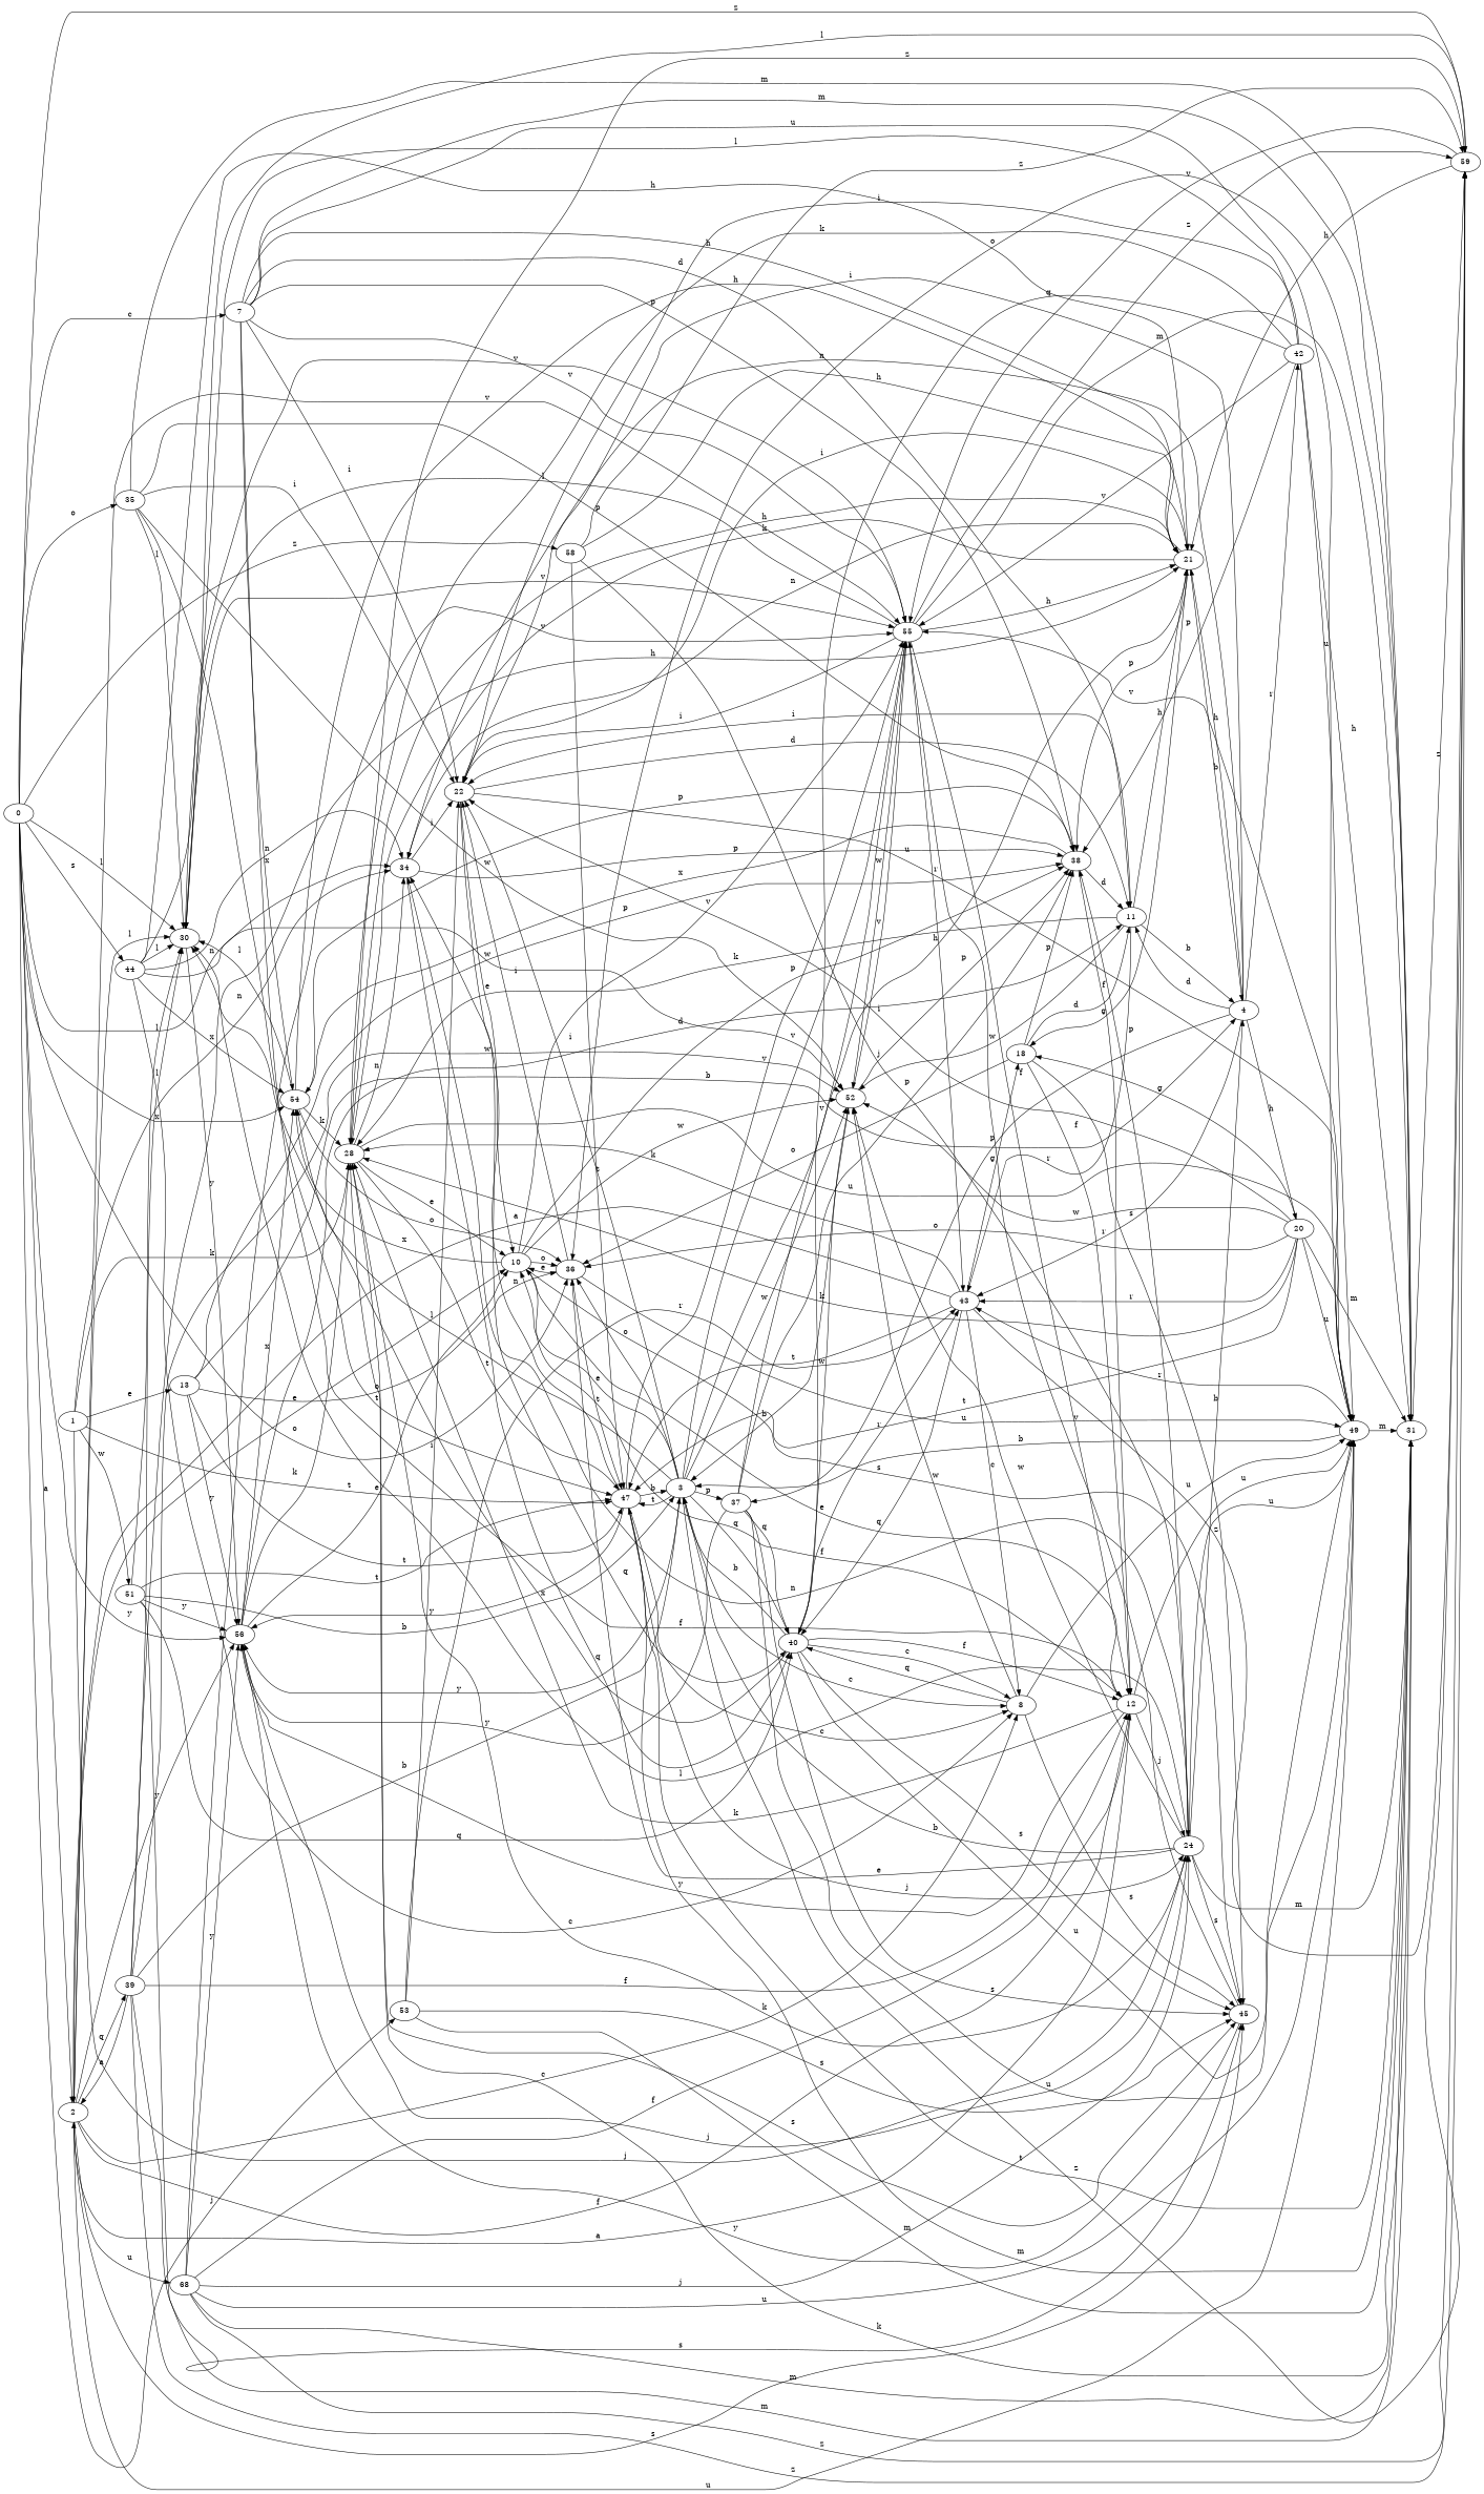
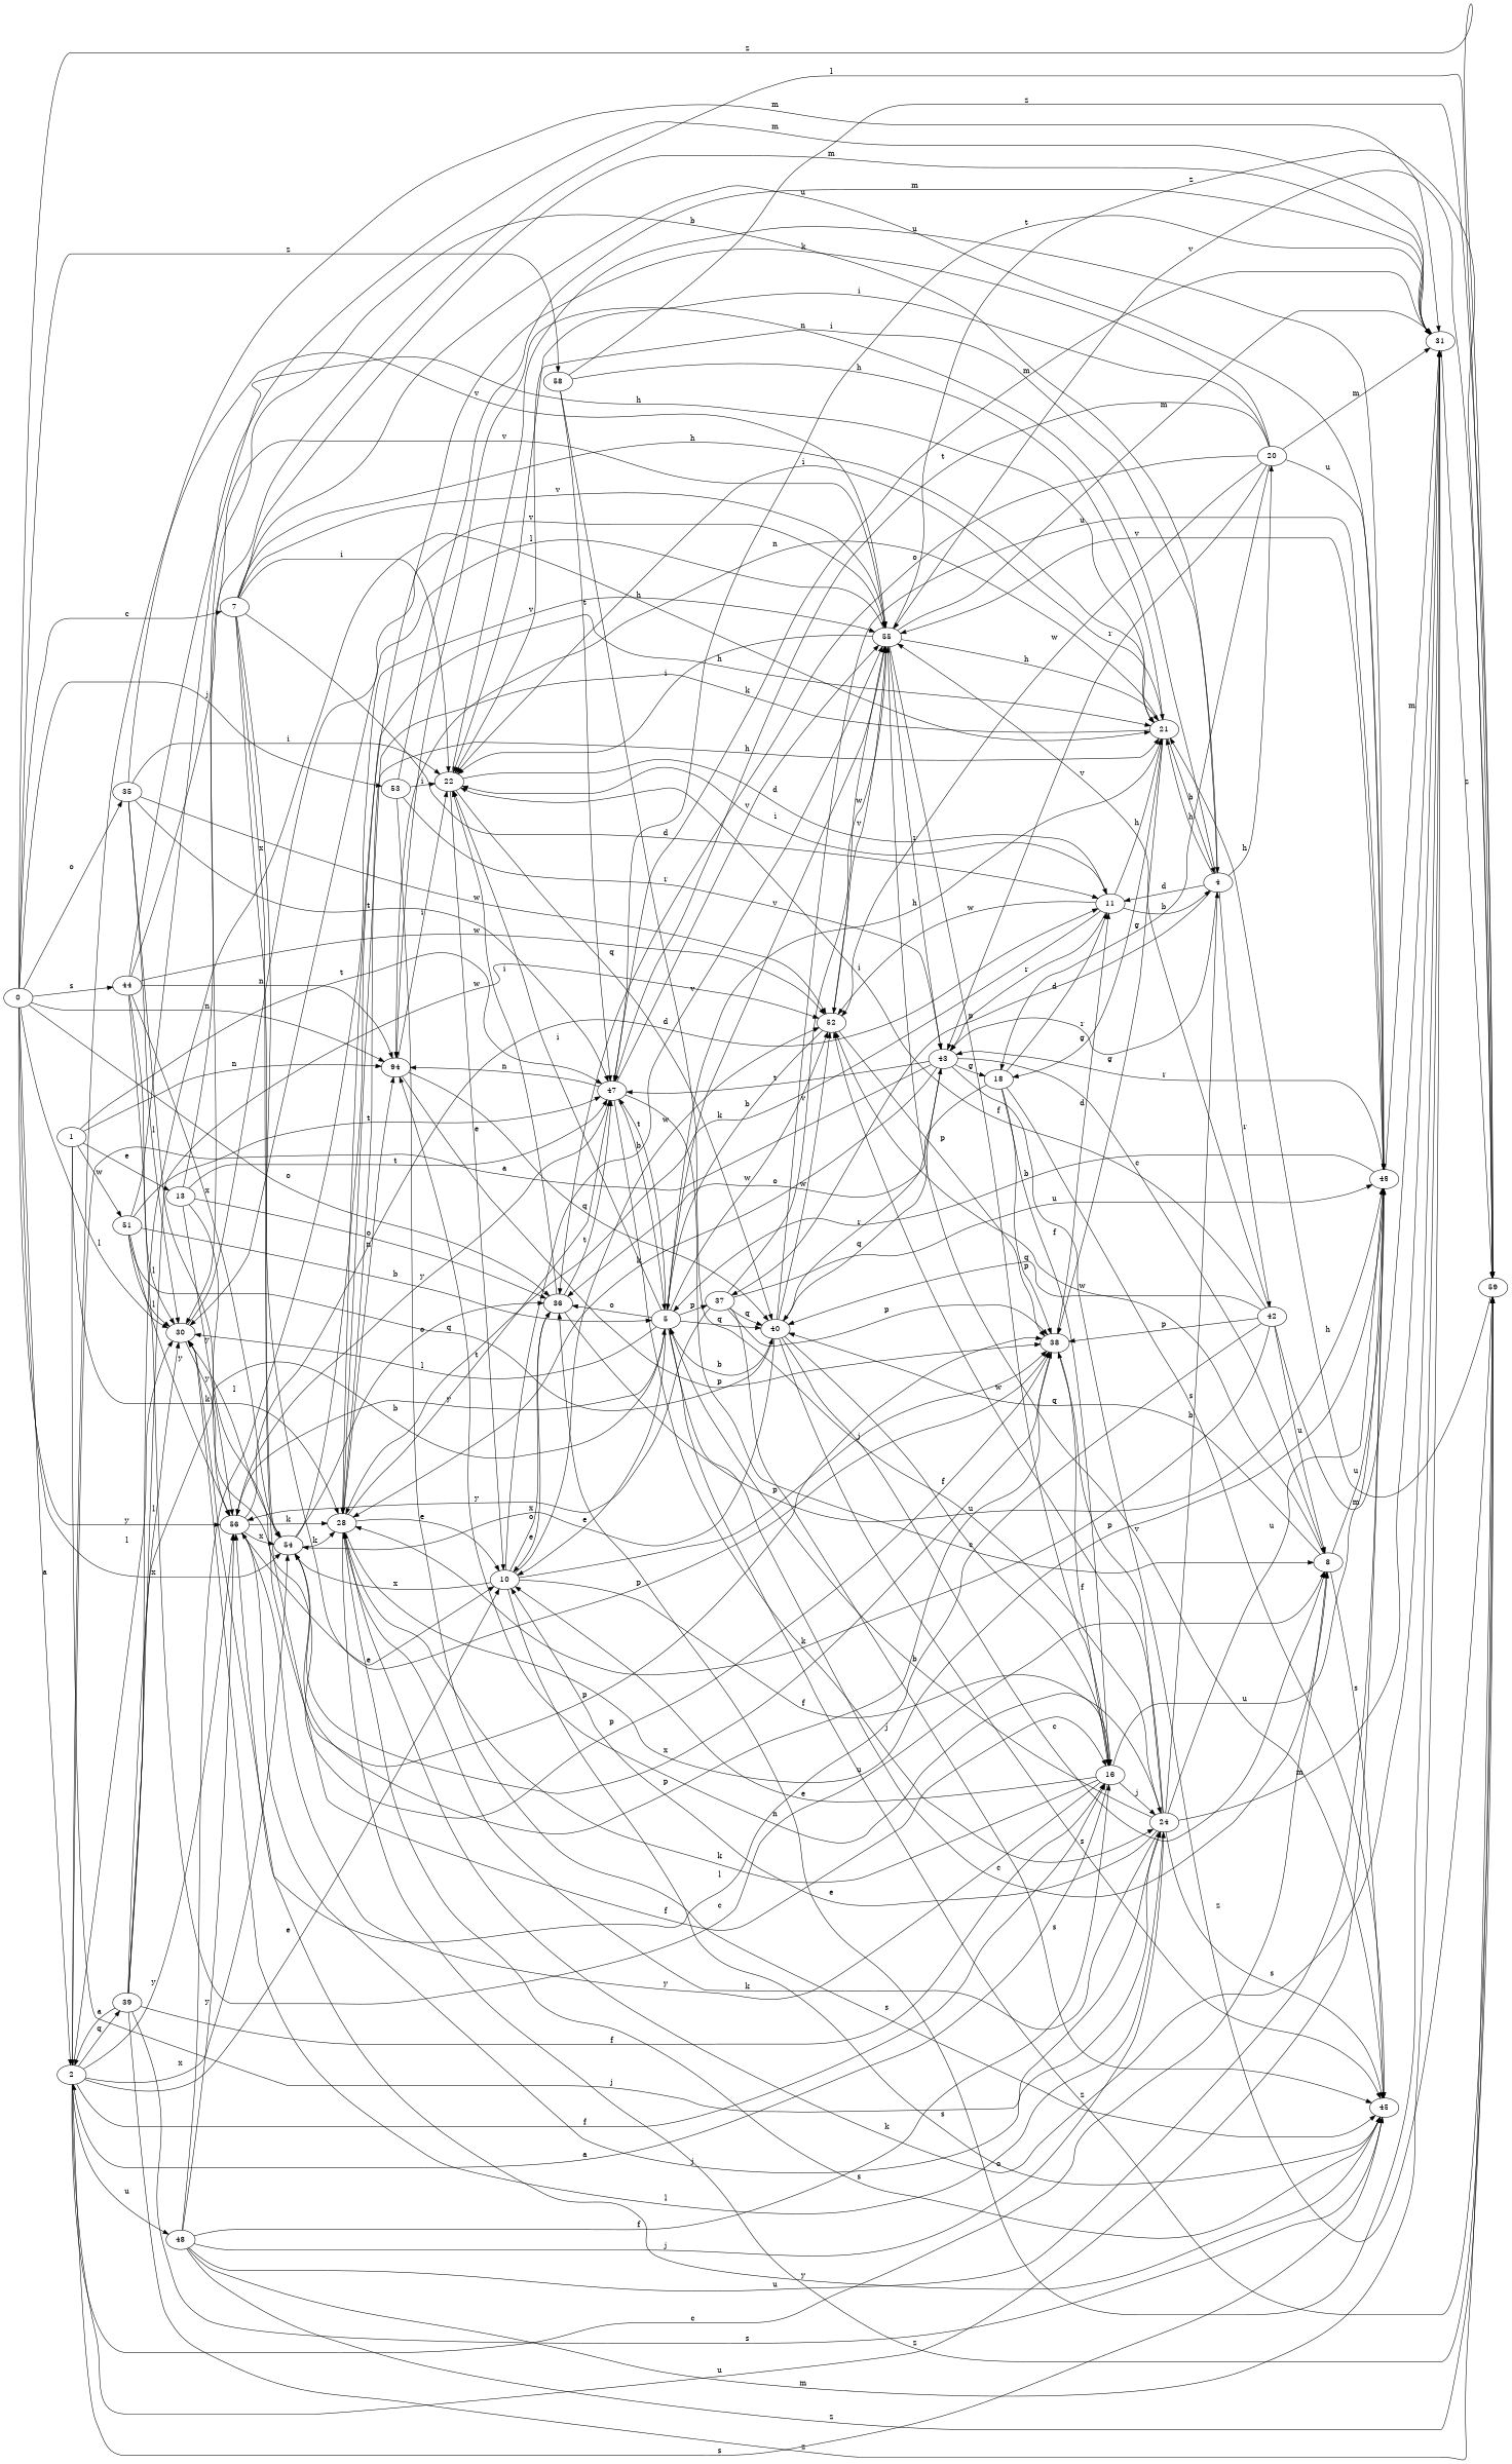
  strict digraph {
    rankdir=LR
    0
    2
    7
    n4 [label=53]
    30
-   34
+   34 [label=94]
    35
    36
    44
    54
    56
    58
    59
    8
    n15 [label=10]
-   16 [label=12]
+   16
    39
    45
-   48 [label=68]
+   48
    49
    n21 [label=55]
    11
    21
    22
    31
    38
    43
    40
    47
    52
    28
    24
    1
    13
    51
    4
-   5 [label=3]
+   5
    20
    37
    42
    18
    0 -> 2 [label=a]
    0 -> 7 [label=c]
    0 -> n4 [label=j]
    0 -> 30 [label=l]
    0 -> 34 [label=n]
    0 -> 35 [label=o]
    0 -> 36 [label=o]
    0 -> 44 [label=s]
    0 -> 54 [label=x]
    0 -> 56 [label=y]
    0 -> 58 [label=z]
    0 -> 59 [label=z]
    2 -> 30 [label=l]
+   2 -> 54 [label=x]
    2 -> 56 [label=y]
    2 -> 8 [label=c]
    2 -> n15 [label=e]
    2 -> 16 [label=f]
    2 -> 39 [label=q]
    2 -> 45 [label=s]
    2 -> 48 [label=u]
    2 -> 49 [label=u]
    2 -> n21 [label=v]
    7 -> 54 [label=x]
    7 -> 16 [label=f]
    7 -> 49 [label=u]
    7 -> n21 [label=v]
    7 -> 11 [label=d]
    7 -> 21 [label=h]
    7 -> 22 [label=i]
    7 -> 31 [label=m]
    7 -> 38 [label=p]
    n4 -> 45 [label=s]
    n4 -> 22 [label=i]
    n4 -> 31 [label=m]
    n4 -> 43 [label=r]
    30 -> 56 [label=y]
    30 -> n21 [label=v]
    34 -> 22 [label=i]
    34 -> 38 [label=p]
    34 -> 40 [label=q]
    35 -> 30 [label=l]
    35 -> 22 [label=i]
    35 -> 31 [label=m]
    35 -> 38 [label=p]
    35 -> 47 [label=t]
    35 -> 52 [label=w]
    36 -> n15 [label=e]
    36 -> 49 [label=u]
    36 -> 22 [label=i]
    36 -> 47 [label=t]
    44 -> 30 [label=l]
    44 -> 34 [label=n]
    44 -> 54 [label=x]
    44 -> 8 [label=c]
    44 -> n21 [label=v]
    44 -> 21 [label=h]
    44 -> 52 [label=w]
    54 -> 30 [label=l]
    54 -> 36 [label=o]
    54 -> 21 [label=h]
    54 -> 38 [label=p]
    54 -> 28 [label=k]
    56 -> 54 [label=x]
    56 -> n15 [label=e]
    56 -> 11 [label=d]
    56 -> 28 [label=k]
    56 -> 24 [label=j]
    58 -> 59 [label=z]
    58 -> 21 [label=h]
    58 -> 47 [label=t]
    58 -> 24 [label=j]
    59 -> 30 [label=l]
    59 -> n21 [label=v]
    59 -> 21 [label=h]
    8 -> 45 [label=s]
    8 -> 49 [label=u]
    8 -> 40 [label=q]
    8 -> 52 [label=w]
    n15 -> 36 [label=o]
    n15 -> 54 [label=x]
    n15 -> 16 [label=f]
    n15 -> 45 [label=s]
    n15 -> n21 [label=v]
    n15 -> 38 [label=p]
    n15 -> 52 [label=w]
    16 -> 2 [label=a]
    16 -> 56 [label=y]
    16 -> n15 [label=e]
    16 -> 49 [label=u]
    16 -> 28 [label=k]
    16 -> 24 [label=j]
    39 -> 2 [label=a]
    39 -> 30 [label=l]
    39 -> 59 [label=z]
    39 -> 16 [label=f]
    39 -> 45 [label=s]
    39 -> 21 [label=h]
    39 -> 52 [label=w]
    39 -> 5 [label=b]
    45 -> 56 [label=y]
    45 -> n21 [label=v]
    48 -> 56 [label=y]
    48 -> 59 [label=z]
    48 -> 16 [label=f]
    48 -> 49 [label=u]
    48 -> n21 [label=v]
    48 -> 31 [label=m]
    48 -> 24 [label=j]
    49 -> n21 [label=v]
    49 -> 31 [label=m]
    49 -> 43 [label=r]
    49 -> 5 [label=b]
    n21 -> 30 [label=l]
    n21 -> 59 [label=z]
    n21 -> 16 [label=f]
    n21 -> 21 [label=h]
    n21 -> 22 [label=i]
    n21 -> 31 [label=m]
    n21 -> 43 [label=r]
    n21 -> 52 [label=w]
    11 -> 21 [label=h]
    11 -> 22 [label=i]
    11 -> 43 [label=r]
    11 -> 52 [label=w]
    11 -> 28 [label=k]
    11 -> 4 [label=b]
    21 -> 34 [label=n]
    21 -> 22 [label=i]
-   21 -> 38 [label=p]
+   21 -> 38 [label=g]
    21 -> 28 [label=k]
    21 -> 4 [label=b]
    21 -> 18 [label=g]
    22 -> n15 [label=e]
    22 -> 49 [label=u]
    22 -> 11 [label=d]
    22 -> 40 [label=q]
    31 -> 36 [label=o]
    31 -> 59 [label=z]
    31 -> 47 [label=t]
    31 -> 28 [label=k]
    38 -> 54 [label=x]
    38 -> 16 [label=f]
    38 -> 11 [label=d]
    43 -> 2 [label=a]
    43 -> 59 [label=z]
    43 -> 8 [label=c]
    43 -> 40 [label=q]
    43 -> 47 [label=t]
    43 -> 28 [label=k]
    43 -> 18 [label=g]
    40 -> 54 [label=x]
    40 -> 8 [label=c]
    40 -> 16 [label=f]
    40 -> 45 [label=s]
    40 -> 49 [label=u]
    40 -> 43 [label=r]
    40 -> 52 [label=w]
    40 -> 5 [label=b]
    47 -> 34 [label=n]
    47 -> 56 [label=y]
    47 -> 8 [label=c]
    47 -> n21 [label=v]
    47 -> 31 [label=m]
    47 -> 24 [label=j]
    47 -> 5 [label=b]
    52 -> n21 [label=v]
    52 -> 38 [label=p]
    52 -> 5 [label=b]
    28 -> 34 [label=n]
    28 -> 59 [label=z]
    28 -> n15 [label=e]
    28 -> 45 [label=s]
    28 -> 49 [label=u]
    28 -> 21 [label=h]
    28 -> 47 [label=t]
    24 -> 30 [label=l]
    24 -> 34 [label=n]
-   24 -> 36 [label=e]
+   24 -> n15 [label=e]
    24 -> 45 [label=s]
    24 -> 49 [label=u]
    24 -> 31 [label=m]
    24 -> 38 [label=p]
    24 -> 52 [label=w]
    24 -> 28 [label=k]
    24 -> 4 [label=b]
    24 -> 5 [label=b]
    1 -> 34 [label=n]
    1 -> 47 [label=t]
    1 -> 28 [label=k]
    1 -> 24 [label=j]
    1 -> 13 [label=e]
    1 -> 51 [label=w]
    13 -> 36 [label=o]
    13 -> 56 [label=y]
    13 -> 38 [label=p]
    13 -> 47 [label=t]
    13 -> 4 [label=b]
    51 -> 30 [label=l]
    51 -> 56 [label=y]
    51 -> 31 [label=m]
    51 -> 40 [label=q]
    51 -> 47 [label=t]
    51 -> 5 [label=b]
    4 -> 34 [label=n]
    4 -> 11 [label=d]
    4 -> 21 [label=h]
    4 -> 22 [label=i]
    4 -> 43 [label=r]
    4 -> 20 [label=h]
    4 -> 37 [label=p]
    4 -> 42 [label=r]
    5 -> 30 [label=l]
    5 -> 36 [label=o]
    5 -> 56 [label=y]
    5 -> 59 [label=z]
    5 -> 8 [label=c]
    5 -> n15 [label=e]
    5 -> n21 [label=v]
    5 -> 21 [label=h]
    5 -> 22 [label=i]
    5 -> 40 [label=q]
    5 -> 47 [label=t]
    5 -> 52 [label=w]
    5 -> 37 [label=p]
    20 -> 36 [label=o]
    20 -> 49 [label=u]
    20 -> 22 [label=i]
    20 -> 31 [label=m]
    20 -> 43 [label=r]
    20 -> 47 [label=t]
    20 -> 52 [label=w]
    20 -> 28 [label=k]
    20 -> 18 [label=g]
    37 -> 56 [label=y]
    37 -> 45 [label=s]
    37 -> 49 [label=u]
    37 -> n21 [label=v]
    37 -> 38 [label=p]
    37 -> 40 [label=q]
    42 -> 30 [label=l]
-   42 -> 49 [label=u]
+   42 -> 8 [label=u]
    42 -> n21 [label=v]
    42 -> 22 [label=i]
-   42 -> 31 [label=h]
+   42 -> 31 [label=m]
    42 -> 38 [label=p]
    42 -> 40 [label=q]
    42 -> 28 [label=k]
    18 -> 36 [label=o]
    18 -> 16 [label=f]
    18 -> 45 [label=s]
    18 -> 11 [label=d]
    18 -> 38 [label=p]
  }
